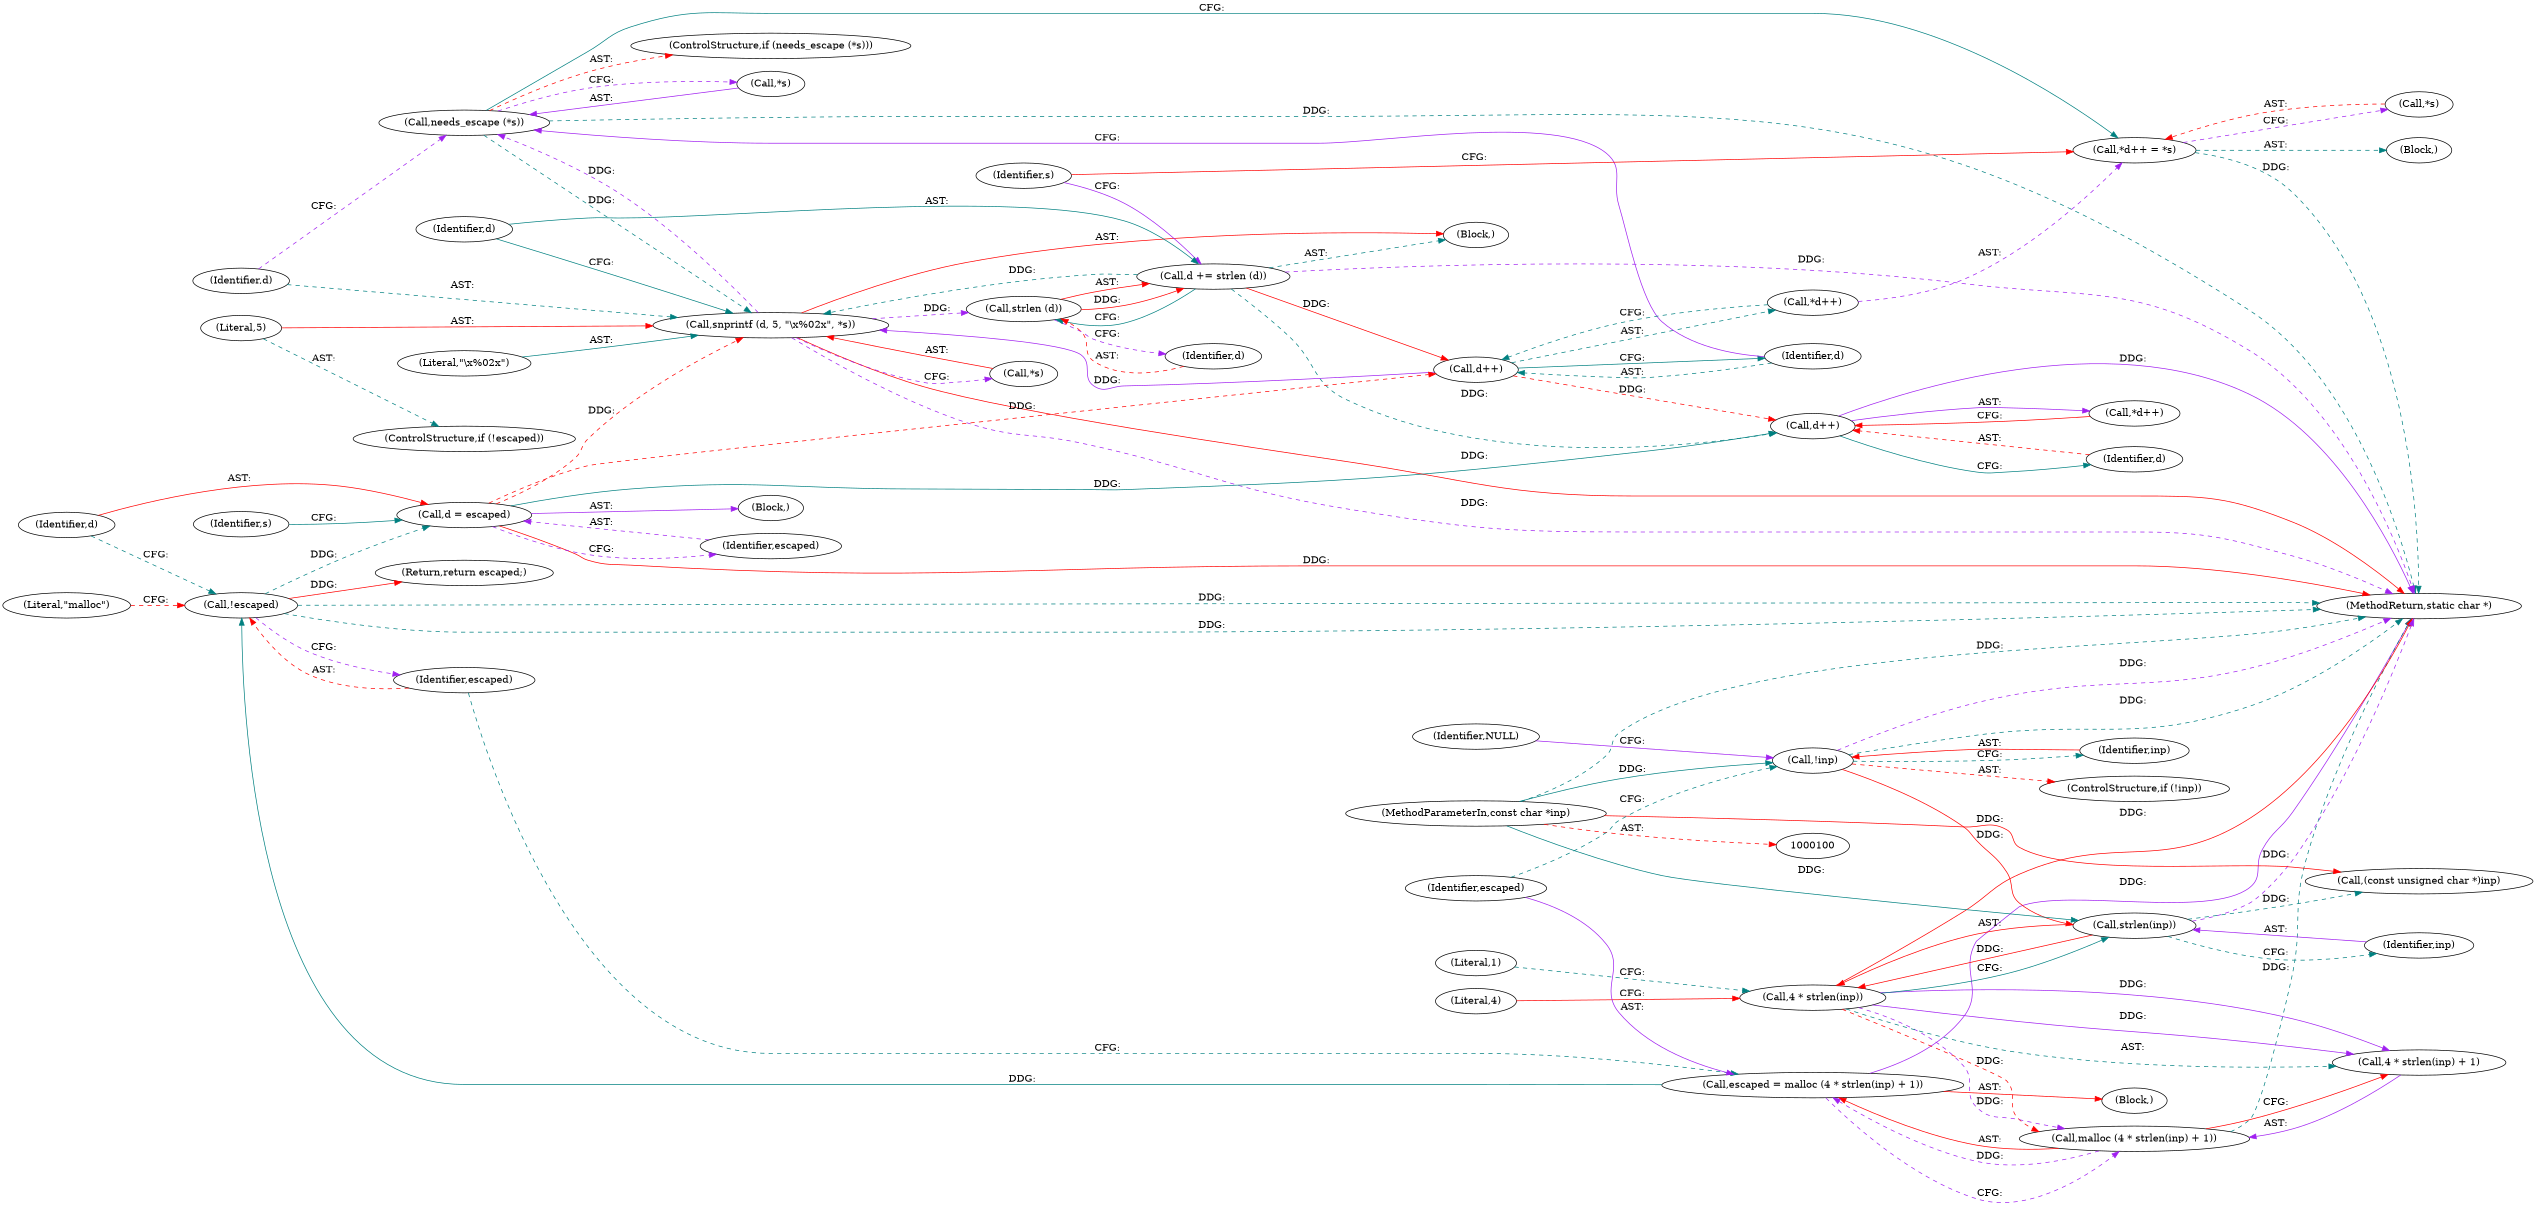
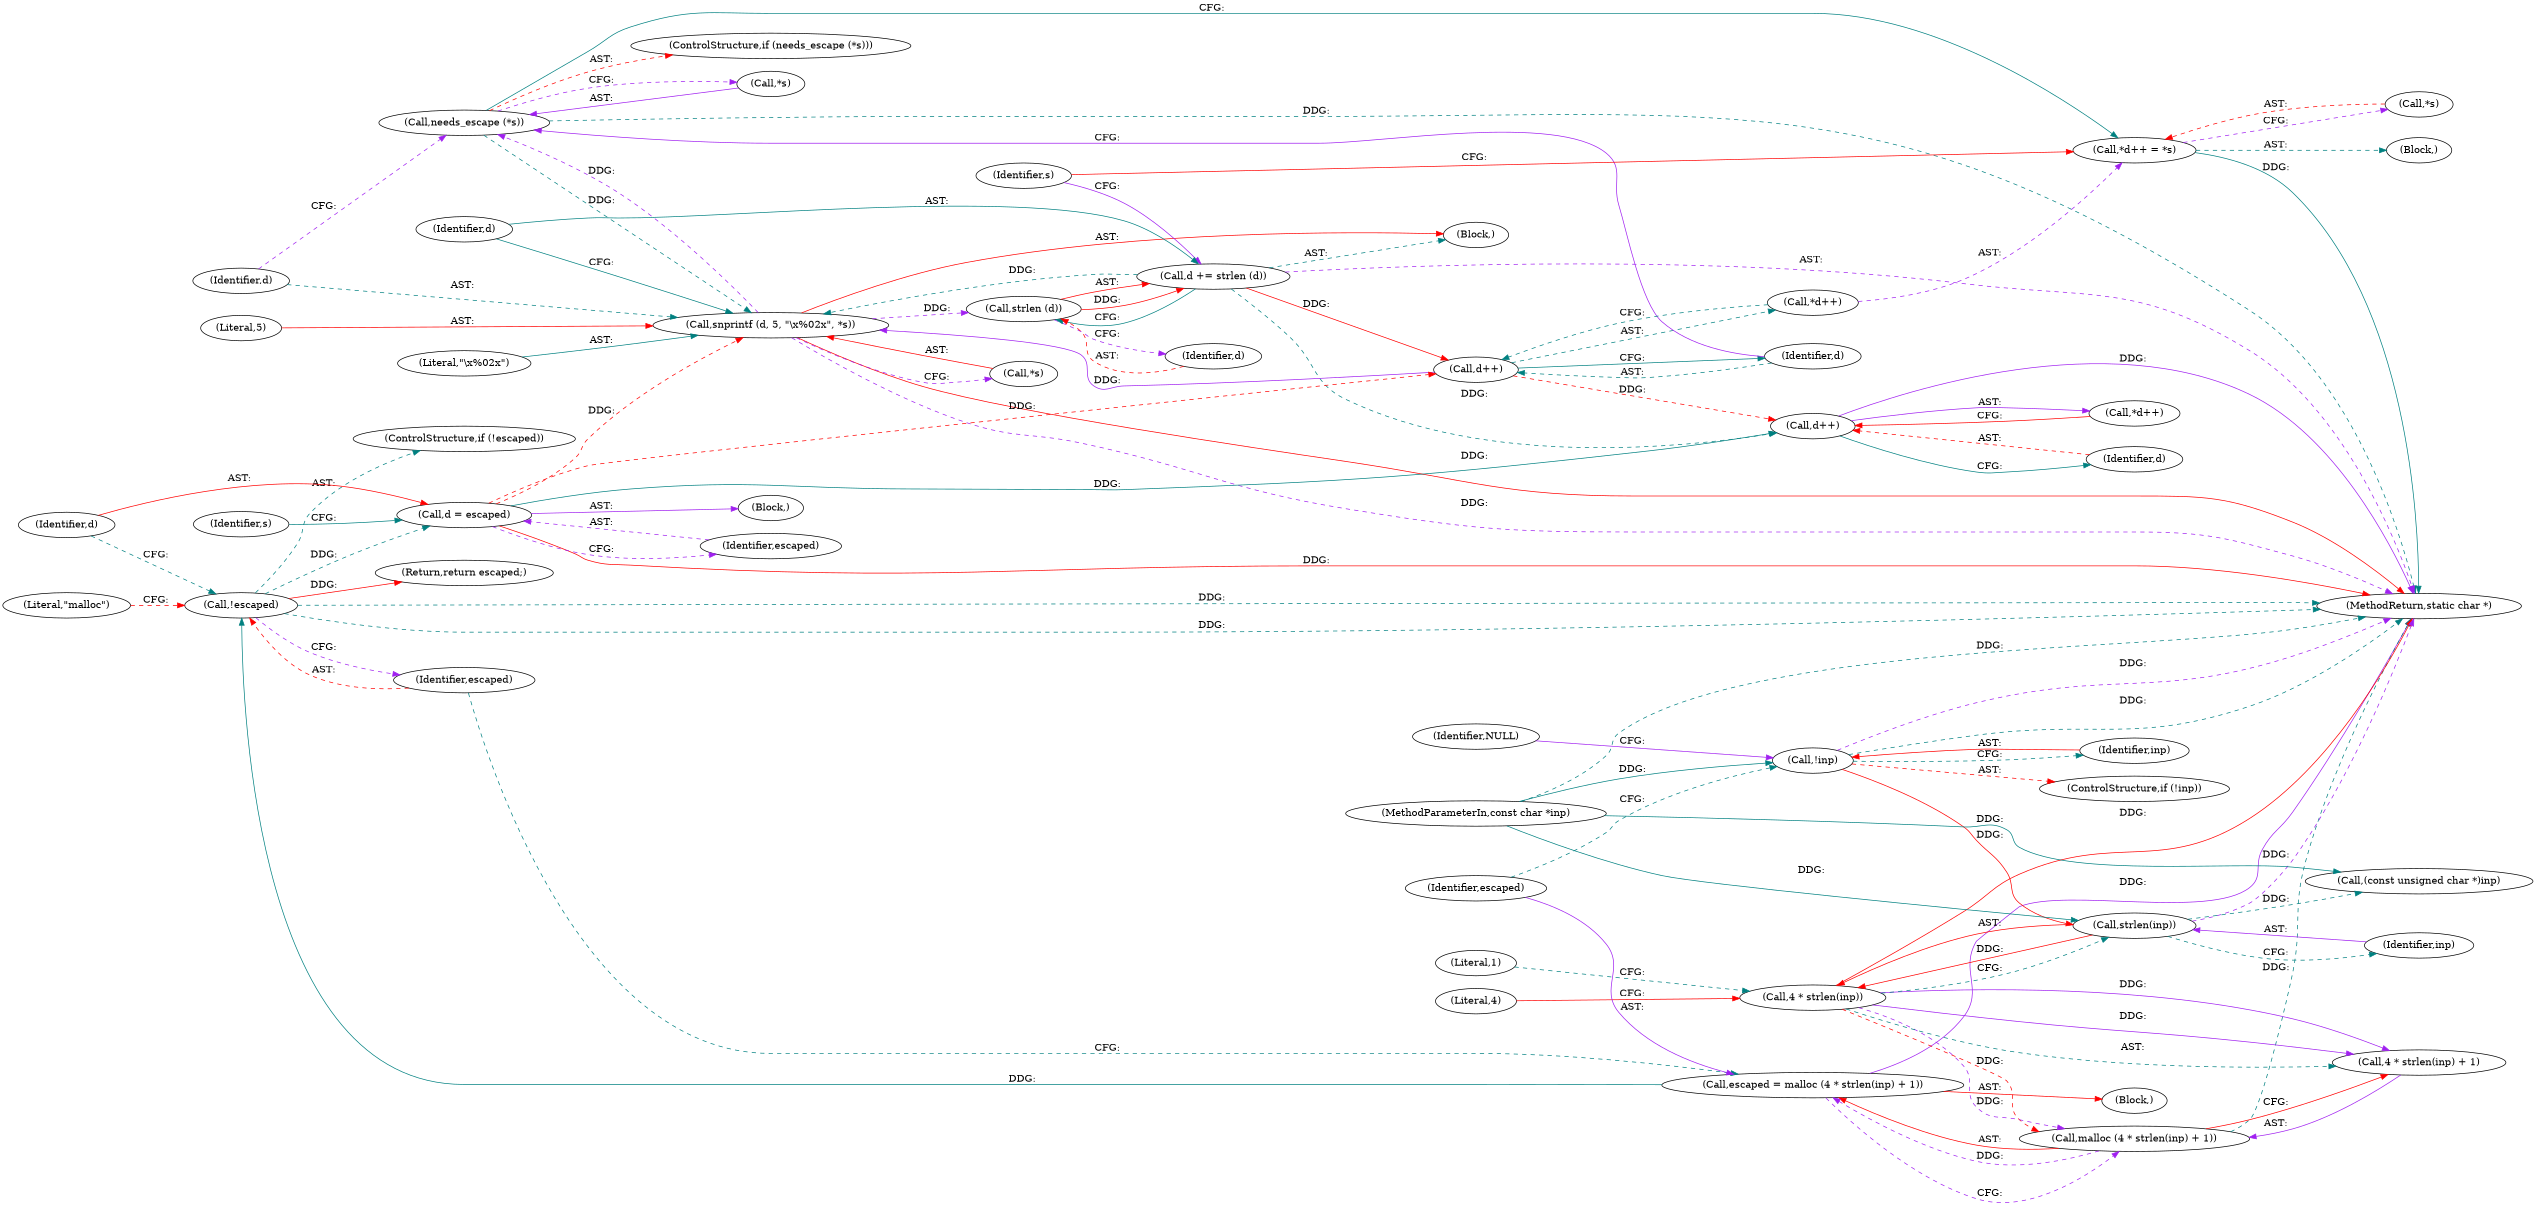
  digraph {
    rankdir=LR
    edge [color=teal style=dashed]
    n1 [label="(Call,needs_escape (*s))"]
    n2 [label="(Call,snprintf (d, 5, \"\\x%02x\", *s))"]
    n3 [label="(Call,*d++ = *s)"]
    n4 [label="(ControlStructure,if (needs_escape (*s)))"]
    n5 [label="(MethodReturn,static char *)"]
    n6 [label="(Call,*s)"]
    n7 [label="(Call,strlen (d))"]
    n8 [label="(Block,)"]
    n9 [label="(Call,*s)"]
    n10 [label="(Call,*s)"]
    n11 [label="(Block,)"]
    n12 [label="(Call,d += strlen (d))"]
    n13 [label="(Identifier,d)"]
    n14 [label="(Call,d++)"]
    n15 [label="(Call,d++)"]
    n16 [label="(Identifier,d)"]
    n17 [label="(Call,*d++)"]
    n18 [label="(Identifier,d)"]
    n19 [label="(Call,*d++)"]
    n20 [label="(Call,d = escaped)"]
    n21 [label="(Block,)"]
    n22 [label="(Identifier,escaped)"]
    n23 [label="(Call,!escaped)"]
    n24 [label="(Identifier,escaped)"]
    n25 [label="(Return,return escaped;)"]
    n26 [label="(ControlStructure,if (!escaped))"]
    n27 [label="(Call,escaped = malloc (4 * strlen(inp) + 1))"]
    n28 [label="(Call,malloc (4 * strlen(inp) + 1))"]
    n29 [label="(Block,)"]
    n30 [label="(Call,4 * strlen(inp) + 1)"]
    n31 [label="(Call,4 * strlen(inp))"]
    n32 [label="(Call,strlen(inp))"]
    n33 [label="(Call,(const unsigned char *)inp)"]
    n34 [label="(Identifier,inp)"]
    n35 [label="(Call,!inp)"]
    n36 [label="(Identifier,inp)"]
    n37 [label="(ControlStructure,if (!inp))"]
    n38 [label="(MethodParameterIn,const char *inp)"]
-   1000100
    n40 [label="(Identifier,s)"]
    n41 [label="(Identifier,NULL)"]
    n42 [label="(Literal,4)"]
    n43 [label="(Literal,5)"]
    n44 [label="(Literal,1)"]
    n45 [label="(Identifier,escaped)"]
    n46 [label="(Identifier,s)"]
    n47 [label="(Identifier,d)"]
    n48 [label="(Identifier,d)"]
    n49 [label="(Literal,\"\\x%02x\")"]
    n50 [label="(Literal,\"malloc\")"]
    n51 [label="(Identifier,d)"]
    n1 -> n2 [label="DDG: "]
    n1 -> n3 [label="CFG: " style=solid]
    n1 -> n4 [color=red label="AST: "]
    n1 -> n5 [label="DDG: "]
    n1 -> n6 [color=purple label="CFG: "]
    n2 -> n1 [color=purple label="DDG: "]
    n2 -> n5 [color=red label="DDG: " style=solid]
    n2 -> n5 [color=purple label="DDG: "]
    n2 -> n7 [color=purple label="DDG: "]
    n2 -> n8 [color=red label="AST: " style=solid]
    n2 -> n9 [color=purple label="CFG: "]
-   n3 -> n5 [label="DDG: "]
+   n3 -> n5 [label="DDG: " style=solid]
    n3 -> n10 [color=purple label="CFG: "]
    n3 -> n11 [label="AST: "]
    n6 -> n1 [color=purple label="AST: " style=solid]
    n7 -> n12 [color=red label="AST: " style=solid]
    n7 -> n12 [color=red label="DDG: " style=solid]
    n7 -> n13 [color=purple label="CFG: "]
    n9 -> n2 [color=red label="AST: " style=solid]
    n10 -> n3 [color=red label="AST: "]
    n12 -> n2 [label="DDG: "]
-   n12 -> n5 [color=purple label="DDG: "]
+   n12 -> n5 [color=purple label="AST: "]
    n12 -> n7 [label="CFG: " style=solid]
    n12 -> n8 [label="AST: "]
    n12 -> n14 [color=red label="DDG: " style=solid]
    n12 -> n15 [label="DDG: "]
    n13 -> n7 [color=red label="AST: "]
    n14 -> n2 [color=purple label="DDG: " style=solid]
    n14 -> n15 [color=red label="DDG: "]
    n14 -> n16 [label="CFG: " style=solid]
    n14 -> n17 [label="AST: "]
    n15 -> n5 [color=purple label="DDG: " style=solid]
    n15 -> n18 [label="CFG: " style=solid]
    n15 -> n19 [color=purple label="AST: " style=solid]
    n16 -> n1 [color=purple label="CFG: " style=solid]
    n16 -> n14 [label="AST: "]
    n17 -> n3 [color=purple label="AST: "]
    n17 -> n14 [label="CFG: "]
    n18 -> n15 [color=red label="AST: "]
    n19 -> n15 [color=red label="CFG: " style=solid]
    n20 -> n2 [color=red label="DDG: "]
    n20 -> n5 [color=red label="DDG: " style=solid]
    n20 -> n14 [color=red label="DDG: "]
    n20 -> n15 [label="DDG: " style=solid]
    n20 -> n21 [color=purple label="AST: " style=solid]
    n20 -> n22 [color=purple label="CFG: "]
    n22 -> n20 [color=purple label="AST: "]
    n23 -> n5 [label="DDG: "]
    n23 -> n5 [label="DDG: "]
    n23 -> n20 [label="DDG: "]
    n23 -> n24 [color=purple label="CFG: "]
    n23 -> n25 [color=red label="DDG: " style=solid]
-   n43 -> n26 [label="AST: "]
+   n23 -> n26 [label="AST: "]
    n24 -> n23 [color=red label="AST: "]
    n24 -> n27 [label="CFG: "]
    n27 -> n5 [color=purple label="DDG: " style=solid]
    n27 -> n23 [label="DDG: " style=solid]
    n27 -> n28 [color=purple label="CFG: "]
    n27 -> n29 [color=red label="AST: " style=solid]
    n28 -> n5 [label="DDG: "]
    n28 -> n27 [color=red label="AST: " style=solid]
    n28 -> n27 [color=purple label="DDG: "]
    n28 -> n30 [color=red label="CFG: " style=solid]
    n30 -> n28 [color=purple label="AST: " style=solid]
    n31 -> n5 [color=red label="DDG: " style=solid]
    n31 -> n28 [color=red label="DDG: "]
    n31 -> n28 [color=purple label="DDG: "]
    n31 -> n30 [label="AST: "]
    n31 -> n30 [color=purple label="DDG: " style=solid]
    n31 -> n30 [color=purple label="DDG: " style=solid]
-   n31 -> n32 [label="CFG: " style=solid]
+   n31 -> n32 [label="CFG: "]
    n32 -> n5 [color=purple label="DDG: "]
    n32 -> n31 [color=red label="AST: " style=solid]
    n32 -> n31 [color=red label="DDG: " style=solid]
    n32 -> n33 [label="DDG: "]
    n32 -> n34 [label="CFG: "]
    n34 -> n32 [color=purple label="AST: " style=solid]
    n35 -> n5 [color=purple label="DDG: "]
    n35 -> n5 [label="DDG: "]
    n35 -> n32 [color=red label="DDG: " style=solid]
    n35 -> n36 [label="CFG: "]
    n35 -> n37 [color=red label="AST: "]
    n36 -> n35 [color=red label="AST: " style=solid]
    n38 -> n5 [label="DDG: "]
    n38 -> n32 [label="DDG: " style=solid]
-   n38 -> n33 [color=red label="DDG: " style=solid]
+   n38 -> n33 [label="DDG: " style=solid]
    n38 -> n35 [label="DDG: " style=solid]
-   n38 -> 1000100 [color=red label="AST: "]
    n40 -> n3 [color=red label="CFG: " style=solid]
    n40 -> n12 [color=purple label="CFG: " style=solid]
    n41 -> n35 [color=purple label="CFG: " style=solid]
    n42 -> n31 [color=red label="CFG: " style=solid]
    n43 -> n2 [color=red label="AST: " style=solid]
    n44 -> n31 [label="CFG: "]
    n45 -> n27 [color=purple label="AST: " style=solid]
    n45 -> n35 [label="CFG: "]
    n46 -> n20 [label="CFG: " style=solid]
    n47 -> n2 [label="CFG: " style=solid]
    n47 -> n12 [label="AST: " style=solid]
    n48 -> n1 [color=purple label="CFG: "]
    n48 -> n2 [label="AST: "]
    n49 -> n2 [label="AST: " style=solid]
    n50 -> n23 [color=red label="CFG: "]
    n51 -> n20 [color=red label="AST: " style=solid]
    n51 -> n23 [label="CFG: "]
  }
